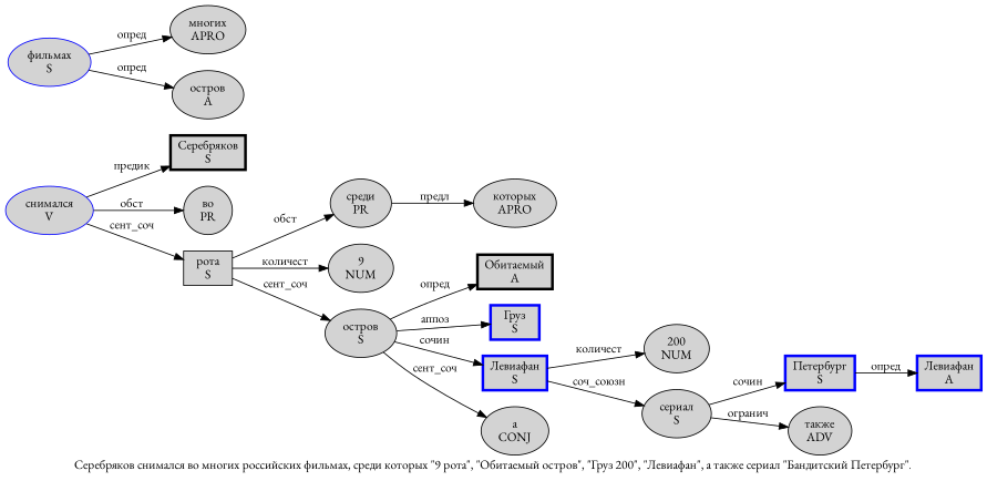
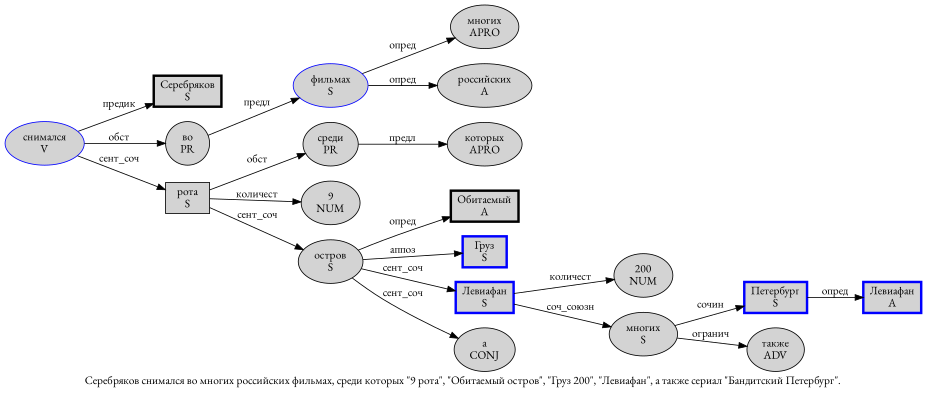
  digraph {
    fontname="EB Garamond"
    label="Серебряков снимался во многих российских фильмах, среди которых \"9 рота\", \"Обитаемый остров\", \"Груз 200\", \"Левиафан\", а также сериал \"Бандитский Петербург\"."
    rankdir=LR
    node [fillcolor=lightgray fontname="EB Garamond" penwidth=1 shape=ellipse style=filled]
    edge [fontname="EB Garamond"]
    n1 [color=black label="Серебряков\nS" penwidth=3 shape=box]
    n2 [color=blue label="снимался\nV"]
    n3 [label="во\nPR"]
    n4 [label="рота\nS" shape=box]
    n5 [color=blue label="фильмах\nS"]
    n6 [label="среди\nPR"]
    n7 [label="9\nNUM"]
    n8 [label="остров\nS"]
    n9 [label="многих\nAPRO"]
-   n10 [label="остров\nA"]
+   n10 [label="российских\nA"]
    n11 [color=blue label="Левиафан\nA" penwidth=3 shape=box]
    n12 [label="которых\nAPRO"]
    n13 [color=blue label="Петербург\nS" penwidth=3 shape=box]
    n14 [color=black label="Обитаемый\nA" penwidth=3 shape=box]
    n15 [color=blue label="Груз\nS" penwidth=3 shape=box]
    n16 [color=blue label="Левиафан\nS" penwidth=3 shape=box]
    n17 [label="а\nCONJ"]
    n18 [label="200\nNUM"]
-   n19 [label="сериал\nS"]
+   n19 [label="многих\nS"]
    n20 [label="также\nADV"]
    n2 -> n1 [label="предик"]
    n2 -> n3 [label="обст"]
    n2 -> n4 [label="сент_соч"]
+   n3 -> n5 [label="предл"]
    n4 -> n6 [label="обст"]
    n4 -> n7 [label="количест"]
    n4 -> n8 [label="сент_соч"]
    n5 -> n9 [label="опред"]
    n5 -> n10 [label="опред"]
    n6 -> n12 [label="предл"]
    n8 -> n14 [label="опред"]
    n8 -> n15 [label="аппоз"]
-   n8 -> n16 [label="сочин"]
+   n8 -> n16 [label="сент_соч"]
    n8 -> n17 [label="сент_соч"]
    n13 -> n11 [label="опред"]
    n16 -> n18 [label="количест"]
    n16 -> n19 [label="соч_союзн"]
    n19 -> n13 [label="сочин"]
    n19 -> n20 [label="огранич"]
  }
